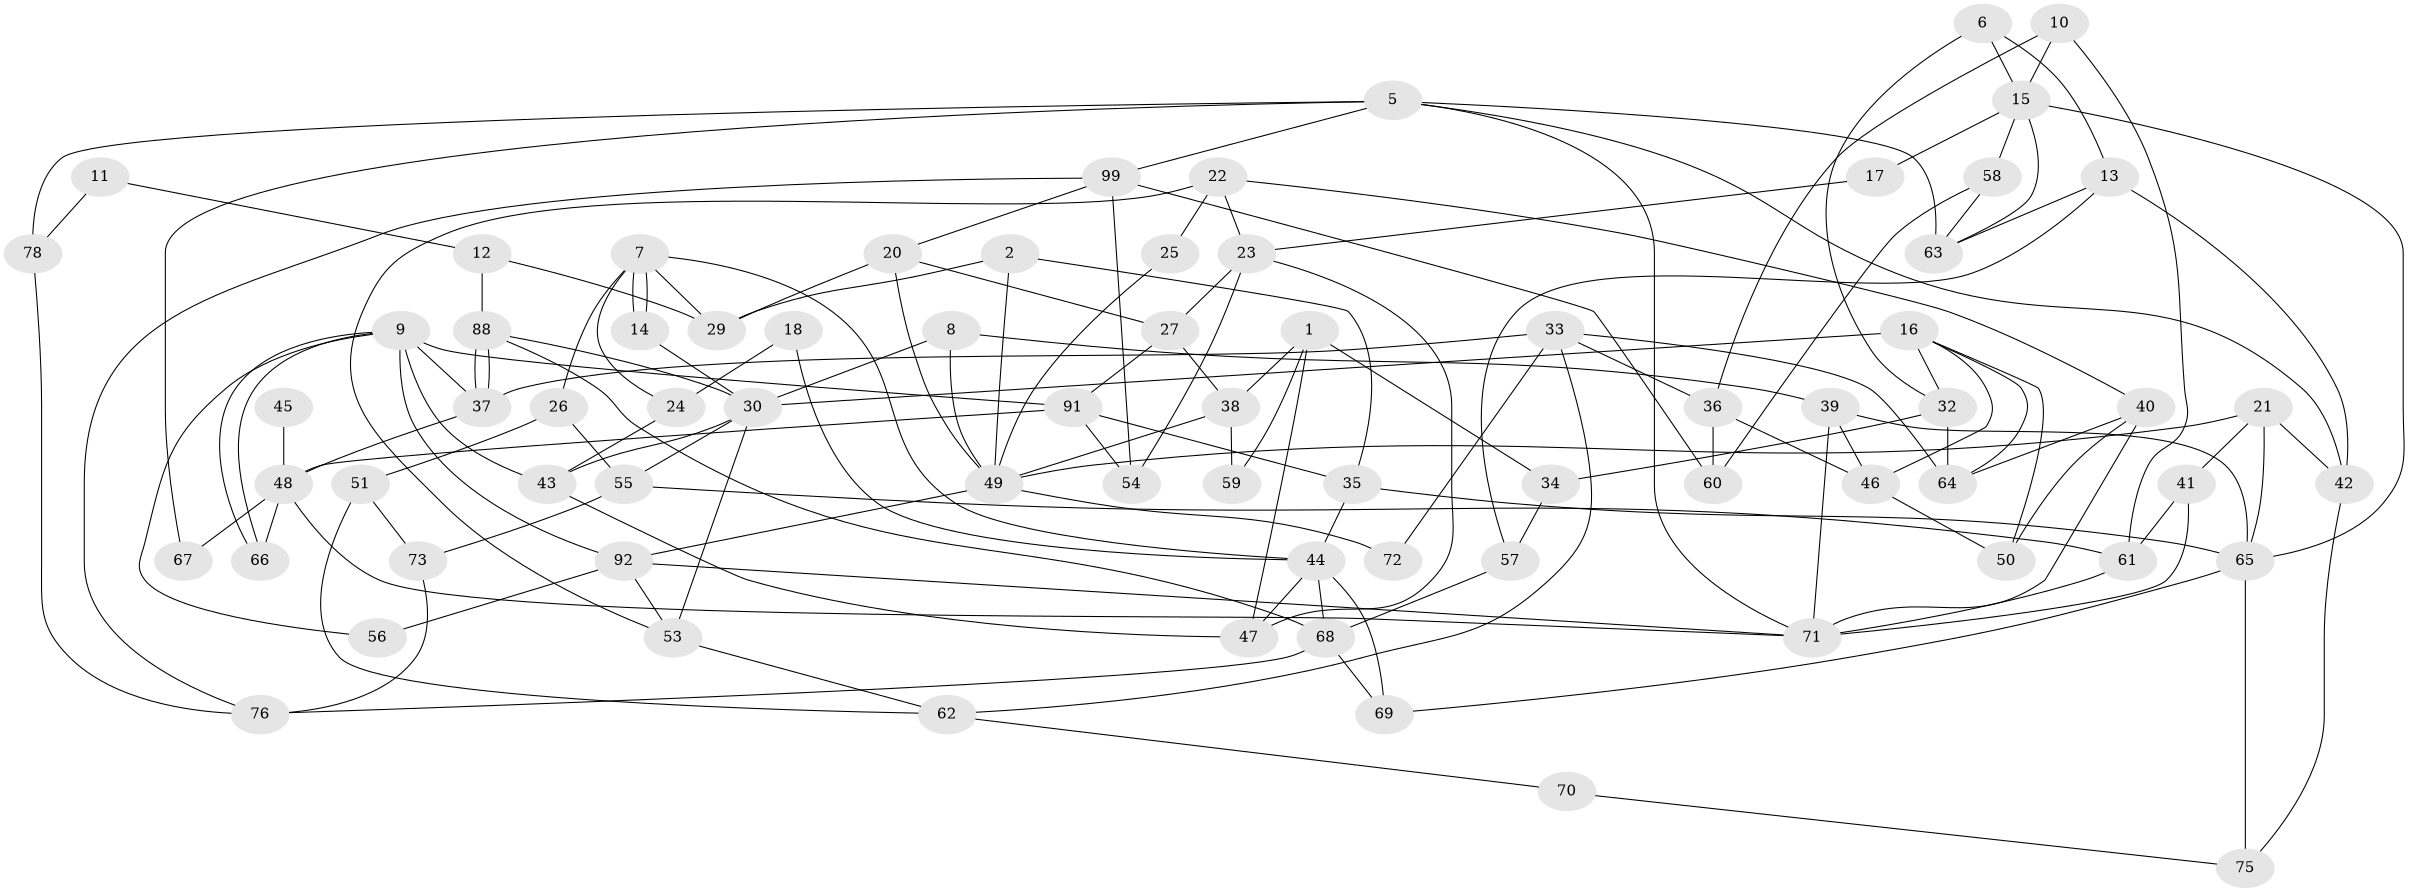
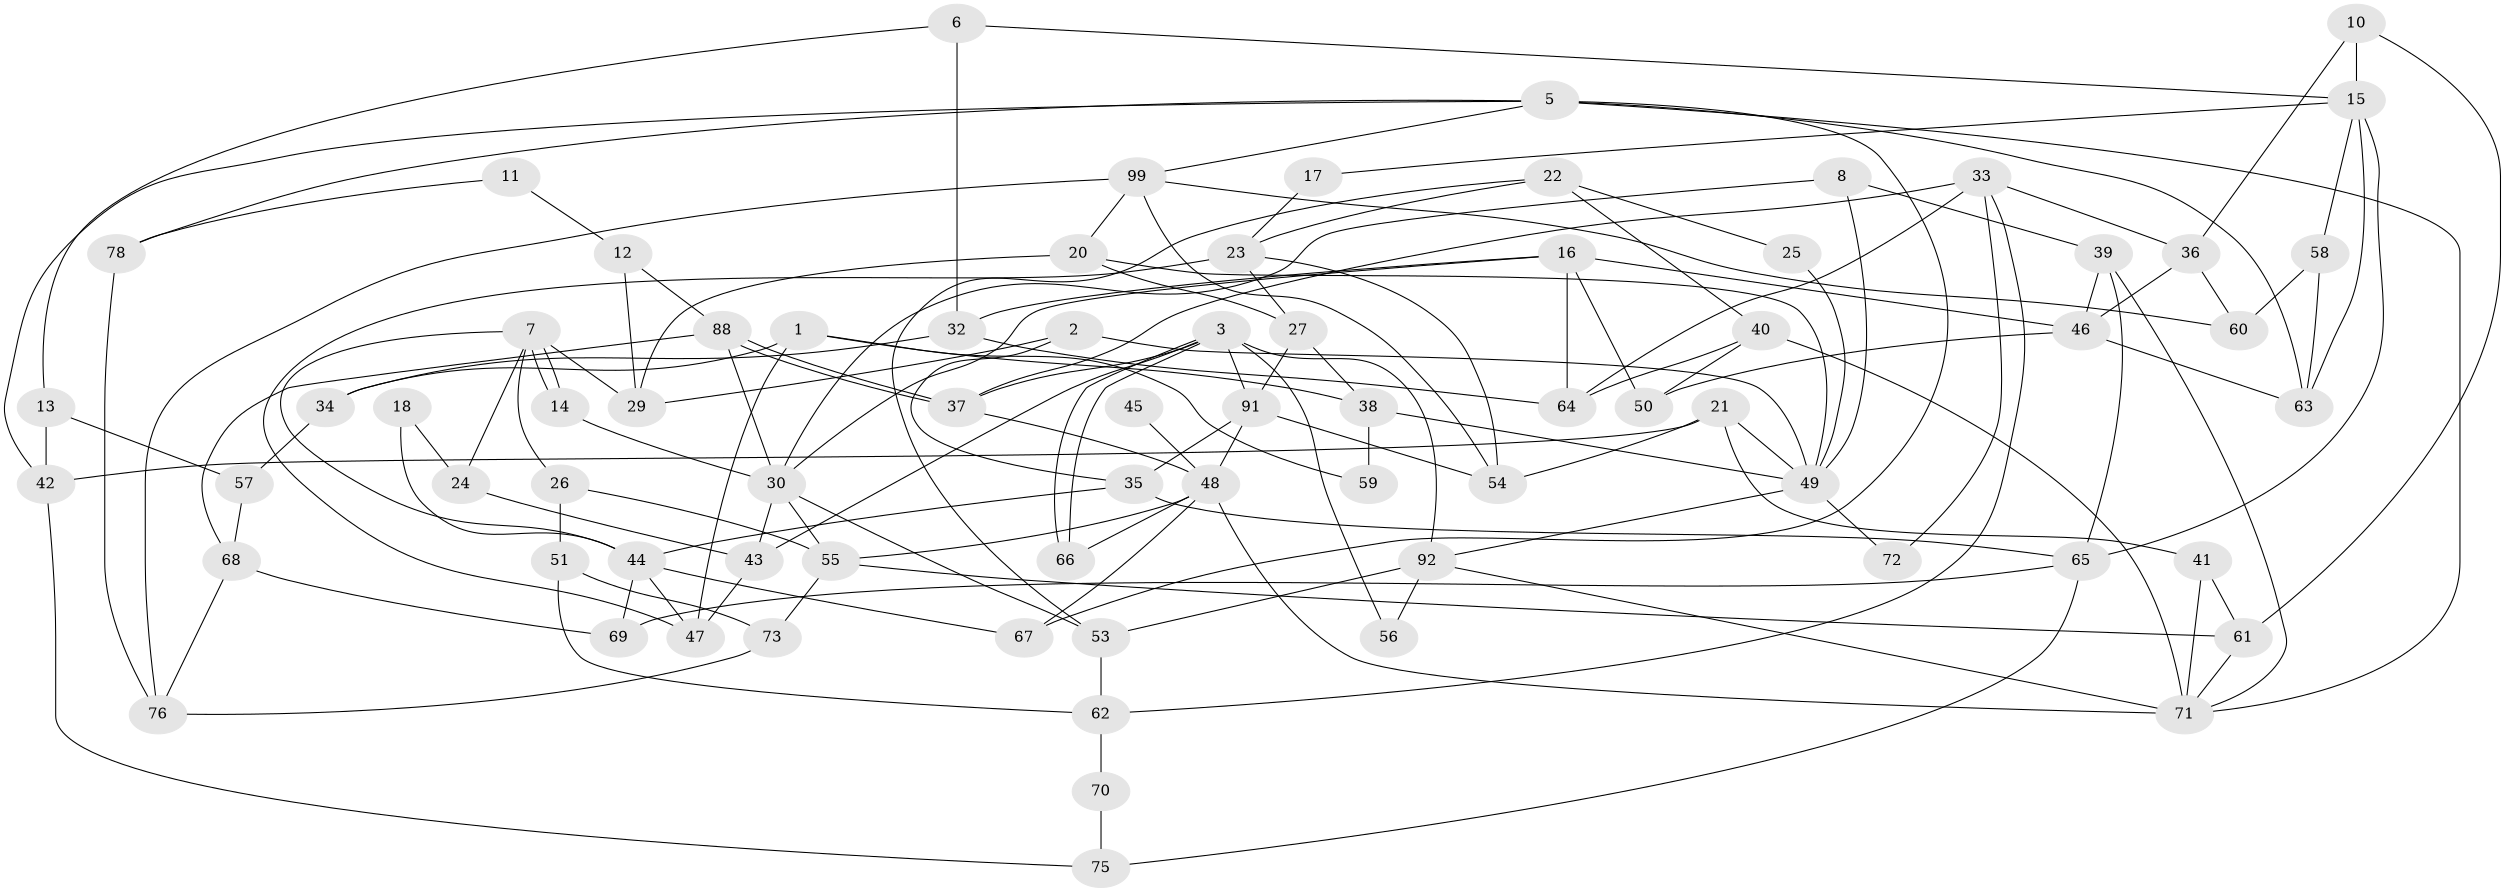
  graph {
    node [color=gray90 style=filled]
    1
    34
    38
    47
    59
    57
    49
    2
    29
    35
    44
    65
    n13 [label=92]
    72
    n15 [label=91]
-   3 [label=9]
+   3
    37
    43
    56
    66
    54
    48
    71
    53
    13
    42
    68
    n28 [label=99]
    5
    63
    67
    n32 [label=78]
    20
    60
    76
    75
    6
    15
    32
    17
    58
    64
    7
    14
    24
    26
    30
    51
    55
    69
    8
    39
    46
    10
    36
    61
    62
    11
    12
    n60 [label=88]
    23
    16
    50
    27
    18
    21
    41
    22
    25
    40
    73
    33
    70
    45
    1 -- 34
    1 -- 38
    1 -- 47
    1 -- 59
    34 -- 57
    38 -- 59
    38 -- 49
    57 -- 68
    49 -- n13
    49 -- 72
    2 -- 49
    2 -- 29
    2 -- 35
    35 -- 44
    35 -- 65
    44 -- 47
-   44 -- 68
+   44 -- 67
    44 -- 69
    65 -- 75
    65 -- 69
    n13 -- 56
    n13 -- 71
    n13 -- 53
    n15 -- 35
    n15 -- 54
    n15 -- 48
    3 -- n13
    3 -- n15
    3 -- 37
    3 -- 43
    3 -- 56
    3 -- 66
    3 -- 66
    37 -- 48
    43 -- 47
    48 -- 66
    48 -- 71
    48 -- 67
+   48 -- 55
    53 -- 62
    13 -- 57
    13 -- 42
    42 -- 75
    68 -- 76
    68 -- 69
    n28 -- 54
    n28 -- 20
    n28 -- 60
    n28 -- 76
    5 -- 71
    5 -- 42
    5 -- n28
    5 -- 63
    5 -- 67
    5 -- n32
    n32 -- 76
    20 -- 49
    20 -- 29
    20 -- 27
    6 -- 13
    6 -- 15
    6 -- 32
    15 -- 65
    15 -- 63
    15 -- 17
    15 -- 58
    32 -- 34
    32 -- 64
    17 -- 23
    58 -- 63
    58 -- 60
    7 -- 29
    7 -- 44
    7 -- 14
    7 -- 14
    7 -- 24
    7 -- 26
    14 -- 30
    24 -- 43
    26 -- 51
    26 -- 55
    30 -- 43
    30 -- 53
    30 -- 55
    51 -- 62
    51 -- 73
    55 -- 61
    55 -- 73
    8 -- 49
    8 -- 30
    8 -- 39
    39 -- 65
    39 -- 71
    39 -- 46
-   13 -- 63
+   46 -- 63
    46 -- 50
    10 -- 15
    10 -- 36
    10 -- 61
    36 -- 60
    36 -- 46
    61 -- 71
    62 -- 70
    11 -- n32
    11 -- 12
    12 -- 29
    12 -- n60
    n60 -- 37
    n60 -- 37
    n60 -- 68
    n60 -- 30
    23 -- 47
    23 -- 54
    23 -- 27
    16 -- 32
    16 -- 64
    16 -- 30
    16 -- 46
    16 -- 50
    27 -- 38
    27 -- n15
    18 -- 44
    18 -- 24
    21 -- 49
-   21 -- 65
+   21 -- 54
    21 -- 42
    21 -- 41
    41 -- 71
    41 -- 61
    22 -- 53
    22 -- 23
    22 -- 25
    22 -- 40
    25 -- 49
    40 -- 71
    40 -- 64
    40 -- 50
    73 -- 76
    33 -- 72
    33 -- 37
    33 -- 64
    33 -- 36
    33 -- 62
    70 -- 75
    45 -- 48
  }
